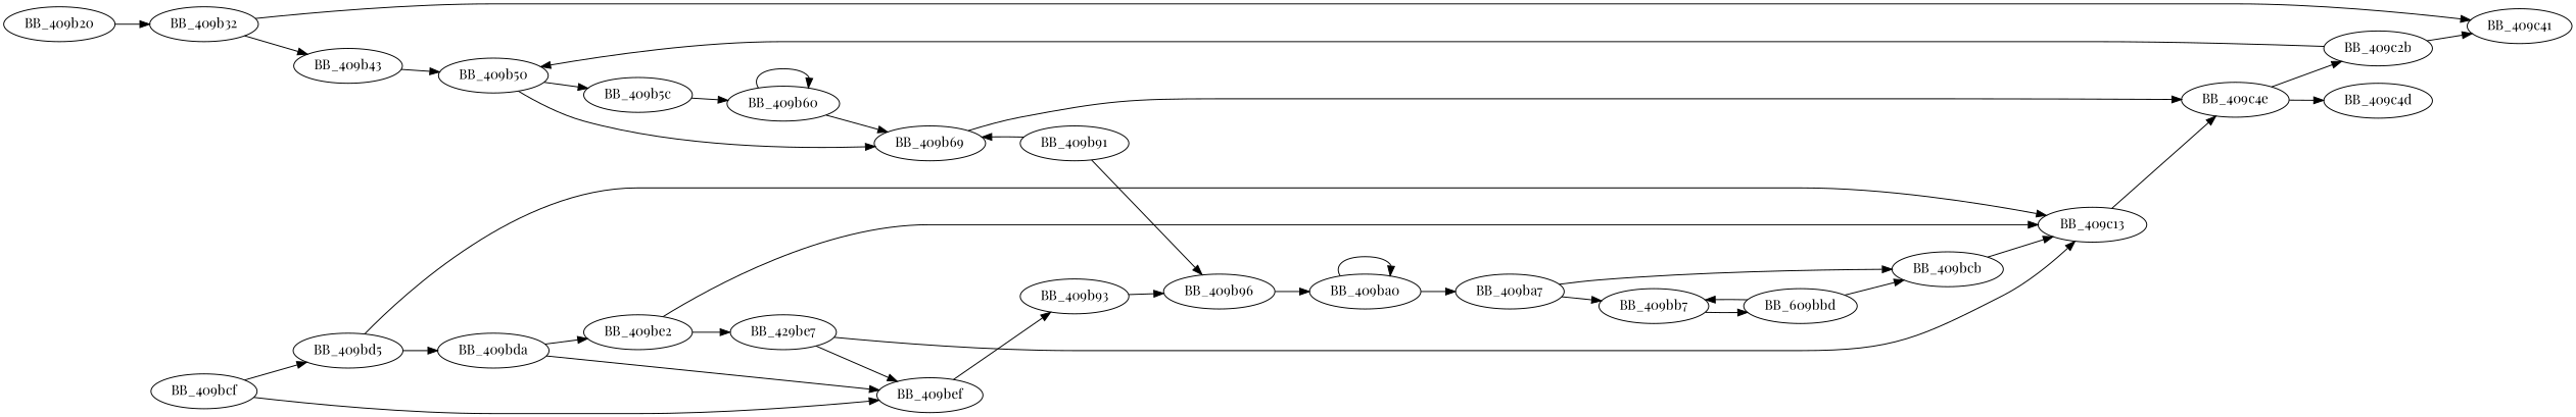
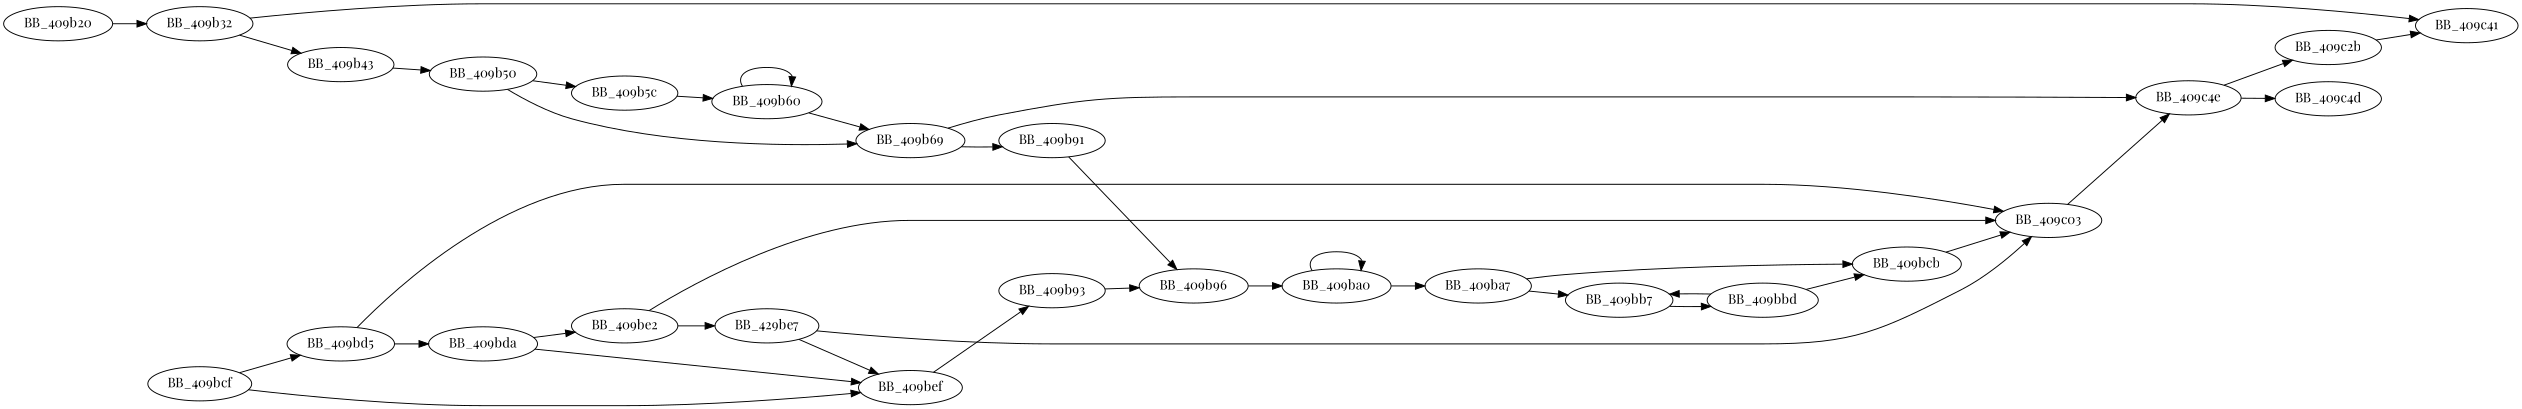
  digraph {
    fontname="Playfair Display"
    rankdir=LR
    node [fontname="Playfair Display"]
    edge [fontname="Playfair Display"]
    BB_409b20
    BB_409b32
    BB_409b43
    BB_409c41
    BB_409b50
    BB_409b5c
    BB_409b69
    BB_409b60
    BB_409b91
    n10 [label=BB_409c4e]
    BB_409b96
    BB_409c2b
    BB_409c4d
    BB_409ba0
    BB_409ba7
    BB_409b93
    BB_409bb7
    BB_409bcb
-   BB_409bbd [label=BB_609bbd]
-   BB_409c03 [label=BB_409c13]
+   BB_409bbd
+   BB_409c03
    BB_409bef
    BB_409bcf
    BB_409bd5
    BB_409bda
    BB_409be2
    n26 [label=BB_429be7]
    BB_409b20 -> BB_409b32
    BB_409b32 -> BB_409b43
    BB_409b32 -> BB_409c41
    BB_409b43 -> BB_409b50
    BB_409b50 -> BB_409b5c
    BB_409b50 -> BB_409b69
    BB_409b5c -> BB_409b60
-   BB_409b91 -> BB_409b69
+   BB_409b69 -> BB_409b91
    BB_409b69 -> n10
    BB_409b60 -> BB_409b69
    BB_409b60 -> BB_409b60
    BB_409b91 -> BB_409b96
    n10 -> BB_409c2b
    n10 -> BB_409c4d
    BB_409b96 -> BB_409ba0
    BB_409c2b -> BB_409c41
-   BB_409c2b -> BB_409b50
    BB_409ba0 -> BB_409ba0
    BB_409ba0 -> BB_409ba7
    BB_409ba7 -> BB_409bb7
    BB_409ba7 -> BB_409bcb
    BB_409b93 -> BB_409b96
    BB_409bb7 -> BB_409bbd
    BB_409bcb -> BB_409c03
    BB_409bbd -> BB_409bb7
    BB_409bbd -> BB_409bcb
    BB_409c03 -> n10
    BB_409bef -> BB_409b93
    BB_409bcf -> BB_409bef
    BB_409bcf -> BB_409bd5
    BB_409bd5 -> BB_409c03
    BB_409bd5 -> BB_409bda
    BB_409bda -> BB_409bef
    BB_409bda -> BB_409be2
    BB_409be2 -> BB_409c03
    BB_409be2 -> n26
    n26 -> BB_409c03
    n26 -> BB_409bef
  }
